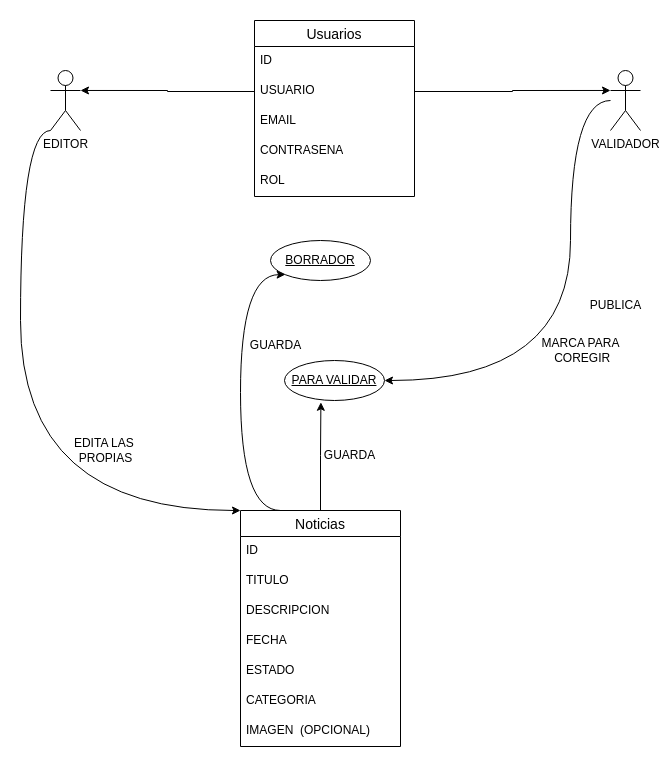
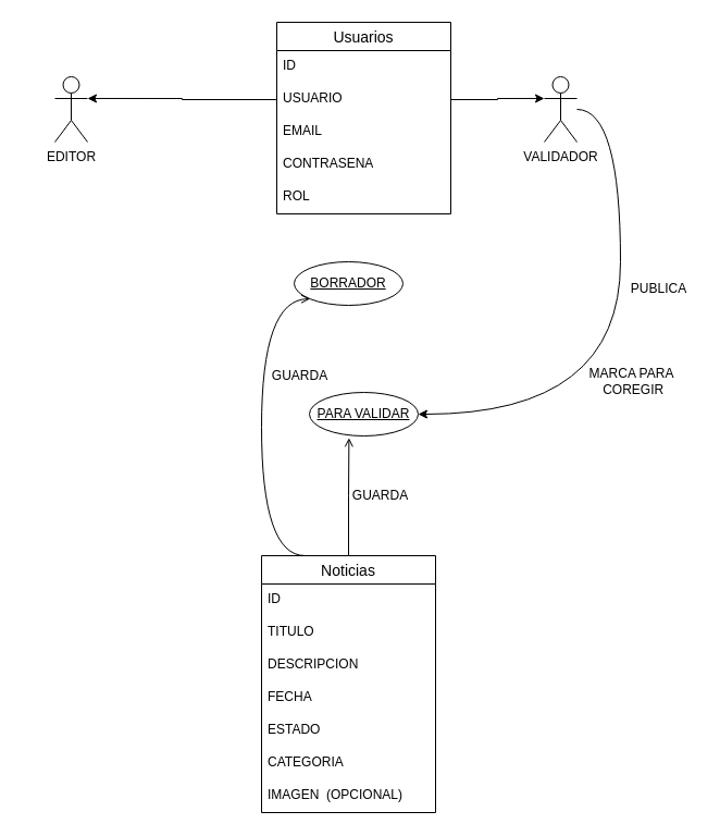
  <mxCell id="0" />
  <mxCell id="1" parent="0" />
  <mxCell id="2" value="Usuarios" style="swimlane;fontStyle=0;childLayout=stackLayout;horizontal=1;startSize=26;horizontalStack=0;resizeParent=1;resizeParentMax=0;resizeLast=0;collapsible=1;marginBottom=0;align=center;fontSize=14;" vertex="1" parent="1"><mxGeometry x="254" y="20" width="160" height="176" as="geometry" /></mxCell>
  <mxCell id="3" value="ID" style="text;strokeColor=none;fillColor=none;spacingLeft=4;spacingRight=4;overflow=hidden;rotatable=0;points=[[0,0.5],[1,0.5]];portConstraint=eastwest;fontSize=12;whiteSpace=wrap;html=1;" vertex="1" parent="2"><mxGeometry y="26" width="160" height="30" as="geometry" /></mxCell>
  <mxCell id="4" value="USUARIO" style="text;strokeColor=none;fillColor=none;spacingLeft=4;spacingRight=4;overflow=hidden;rotatable=0;points=[[0,0.5],[1,0.5]];portConstraint=eastwest;fontSize=12;whiteSpace=wrap;html=1;" vertex="1" parent="2"><mxGeometry y="56" width="160" height="30" as="geometry" /></mxCell>
  <mxCell id="5" value="EMAIL" style="text;strokeColor=none;fillColor=none;spacingLeft=4;spacingRight=4;overflow=hidden;rotatable=0;points=[[0,0.5],[1,0.5]];portConstraint=eastwest;fontSize=12;whiteSpace=wrap;html=1;" vertex="1" parent="2"><mxGeometry y="86" width="160" height="30" as="geometry" /></mxCell>
  <mxCell id="6" value="CONTRASENA" style="text;strokeColor=none;fillColor=none;spacingLeft=4;spacingRight=4;overflow=hidden;rotatable=0;points=[[0,0.5],[1,0.5]];portConstraint=eastwest;fontSize=12;whiteSpace=wrap;html=1;" vertex="1" parent="2"><mxGeometry y="116" width="160" height="30" as="geometry" /></mxCell>
  <mxCell id="7" value="ROL&lt;div&gt;&lt;br&gt;&lt;/div&gt;" style="text;strokeColor=none;fillColor=none;spacingLeft=4;spacingRight=4;overflow=hidden;rotatable=0;points=[[0,0.5],[1,0.5]];portConstraint=eastwest;fontSize=12;whiteSpace=wrap;html=1;" vertex="1" parent="2"><mxGeometry y="146" width="160" height="30" as="geometry" /></mxCell>
- <mxCell id="8" style="edgeStyle=orthogonalEdgeStyle;rounded=0;orthogonalLoop=1;jettySize=auto;html=1;exitX=0;exitY=1;exitDx=0;exitDy=0;exitPerimeter=0;entryX=0;entryY=0;entryDx=0;entryDy=0;curved=1;" edge="1" parent="1" source="9" target="17"><mxGeometry relative="1" as="geometry"><Array as="points"><mxPoint x="20" y="130" /><mxPoint x="20" y="510" /></Array></mxGeometry></mxCell>
  <mxCell id="9" value="EDITOR&lt;div&gt;&lt;br&gt;&lt;/div&gt;" style="shape=umlActor;verticalLabelPosition=bottom;verticalAlign=top;html=1;" vertex="1" parent="1"><mxGeometry x="50" y="70" width="30" height="60" as="geometry" /></mxCell>
  <mxCell id="10" style="edgeStyle=orthogonalEdgeStyle;rounded=0;orthogonalLoop=1;jettySize=auto;html=1;entryX=1;entryY=0.5;entryDx=0;entryDy=0;curved=1;" edge="1" parent="1" source="11" target="15"><mxGeometry relative="1" as="geometry"><Array as="points"><mxPoint x="570" y="100" /><mxPoint x="570" y="380" /></Array></mxGeometry></mxCell>
- <mxCell id="11" value="&lt;div&gt;VALIDADOR&lt;/div&gt;" style="shape=umlActor;verticalLabelPosition=bottom;verticalAlign=top;html=1;" vertex="1" parent="1"><mxGeometry x="610" y="70" width="30" height="60" as="geometry" /></mxCell>
+ <mxCell id="11" value="&lt;div&gt;VALIDADOR&lt;/div&gt;" style="shape=umlActor;verticalLabelPosition=bottom;verticalAlign=top;html=1;" vertex="1" parent="1"><mxGeometry x="500" y="70" width="30" height="60" as="geometry" /></mxCell>
  <mxCell id="12" style="edgeStyle=orthogonalEdgeStyle;rounded=0;orthogonalLoop=1;jettySize=auto;html=1;entryX=1;entryY=0.333;entryDx=0;entryDy=0;entryPerimeter=0;" edge="1" parent="1" source="4" target="9"><mxGeometry relative="1" as="geometry" /></mxCell>
  <mxCell id="13" style="edgeStyle=orthogonalEdgeStyle;rounded=0;orthogonalLoop=1;jettySize=auto;html=1;exitX=1;exitY=0.5;exitDx=0;exitDy=0;entryX=0;entryY=0.333;entryDx=0;entryDy=0;entryPerimeter=0;" edge="1" parent="1" source="4" target="11"><mxGeometry relative="1" as="geometry" /></mxCell>
  <mxCell id="14" value="BORRADOR" style="ellipse;whiteSpace=wrap;html=1;align=center;fontStyle=4;" vertex="1" parent="1"><mxGeometry x="270" y="240" width="100" height="40" as="geometry" /></mxCell>
  <mxCell id="15" value="PARA VALIDAR" style="ellipse;whiteSpace=wrap;html=1;align=center;fontStyle=4;" vertex="1" parent="1"><mxGeometry x="284" y="360" width="100" height="40" as="geometry" /></mxCell>
- <mxCell id="16" style="edgeStyle=orthogonalEdgeStyle;rounded=0;orthogonalLoop=1;jettySize=auto;html=1;exitX=0.25;exitY=0;exitDx=0;exitDy=0;entryX=0;entryY=1;entryDx=0;entryDy=0;curved=1;" edge="1" parent="1" source="17" target="14"><mxGeometry relative="1" as="geometry"><Array as="points"><mxPoint x="240" y="510" /><mxPoint x="240" y="274" /></Array></mxGeometry></mxCell>
+ <mxCell id="16" style="edgeStyle=orthogonalEdgeStyle;rounded=0;orthogonalLoop=1;jettySize=auto;html=1;exitX=0.25;exitY=0;exitDx=0;exitDy=0;entryX=0;entryY=1;entryDx=0;entryDy=0;curved=1;endArrow=open;" edge="1" parent="1" source="17" target="14"><mxGeometry relative="1" as="geometry"><Array as="points"><mxPoint x="240" y="510" /><mxPoint x="240" y="274" /></Array></mxGeometry></mxCell>
  <mxCell id="17" value="Noticias" style="swimlane;fontStyle=0;childLayout=stackLayout;horizontal=1;startSize=26;horizontalStack=0;resizeParent=1;resizeParentMax=0;resizeLast=0;collapsible=1;marginBottom=0;align=center;fontSize=14;" vertex="1" parent="1"><mxGeometry x="240" y="510" width="160" height="236" as="geometry" /></mxCell>
  <mxCell id="18" value="ID" style="text;strokeColor=none;fillColor=none;spacingLeft=4;spacingRight=4;overflow=hidden;rotatable=0;points=[[0,0.5],[1,0.5]];portConstraint=eastwest;fontSize=12;whiteSpace=wrap;html=1;" vertex="1" parent="17"><mxGeometry y="26" width="160" height="30" as="geometry" /></mxCell>
  <mxCell id="19" value="TITULO" style="text;strokeColor=none;fillColor=none;spacingLeft=4;spacingRight=4;overflow=hidden;rotatable=0;points=[[0,0.5],[1,0.5]];portConstraint=eastwest;fontSize=12;whiteSpace=wrap;html=1;" vertex="1" parent="17"><mxGeometry y="56" width="160" height="30" as="geometry" /></mxCell>
  <mxCell id="20" value="DESCRIPCION" style="text;strokeColor=none;fillColor=none;spacingLeft=4;spacingRight=4;overflow=hidden;rotatable=0;points=[[0,0.5],[1,0.5]];portConstraint=eastwest;fontSize=12;whiteSpace=wrap;html=1;" vertex="1" parent="17"><mxGeometry y="86" width="160" height="30" as="geometry" /></mxCell>
  <mxCell id="21" value="FECHA" style="text;strokeColor=none;fillColor=none;spacingLeft=4;spacingRight=4;overflow=hidden;rotatable=0;points=[[0,0.5],[1,0.5]];portConstraint=eastwest;fontSize=12;whiteSpace=wrap;html=1;" vertex="1" parent="17"><mxGeometry y="116" width="160" height="30" as="geometry" /></mxCell>
  <mxCell id="22" value="&lt;div&gt;ESTADO&lt;/div&gt;" style="text;strokeColor=none;fillColor=none;spacingLeft=4;spacingRight=4;overflow=hidden;rotatable=0;points=[[0,0.5],[1,0.5]];portConstraint=eastwest;fontSize=12;whiteSpace=wrap;html=1;" vertex="1" parent="17"><mxGeometry y="146" width="160" height="30" as="geometry" /></mxCell>
  <mxCell id="23" value="&lt;div&gt;CATEGORIA&lt;/div&gt;" style="text;strokeColor=none;fillColor=none;spacingLeft=4;spacingRight=4;overflow=hidden;rotatable=0;points=[[0,0.5],[1,0.5]];portConstraint=eastwest;fontSize=12;whiteSpace=wrap;html=1;" vertex="1" parent="17"><mxGeometry y="176" width="160" height="30" as="geometry" /></mxCell>
  <mxCell id="24" value="&lt;div&gt;IMAGEN&amp;nbsp; (OPCIONAL)&lt;/div&gt;" style="text;strokeColor=none;fillColor=none;spacingLeft=4;spacingRight=4;overflow=hidden;rotatable=0;points=[[0,0.5],[1,0.5]];portConstraint=eastwest;fontSize=12;whiteSpace=wrap;html=1;" vertex="1" parent="17"><mxGeometry y="206" width="160" height="30" as="geometry" /></mxCell>
- <mxCell id="25" value="EDITA LAS&amp;nbsp;&lt;div&gt;PROPIAS&lt;/div&gt;" style="text;html=1;align=center;verticalAlign=middle;resizable=0;points=[];autosize=1;strokeColor=none;fillColor=none;" vertex="1" parent="1"><mxGeometry x="60" y="430" width="90" height="40" as="geometry" /></mxCell>
- <mxCell id="26" style="edgeStyle=orthogonalEdgeStyle;rounded=0;orthogonalLoop=1;jettySize=auto;html=1;entryX=0.364;entryY=1.045;entryDx=0;entryDy=0;entryPerimeter=0;" edge="1" parent="1" source="17" target="15"><mxGeometry relative="1" as="geometry" /></mxCell>
+ <mxCell id="26" style="edgeStyle=orthogonalEdgeStyle;rounded=0;orthogonalLoop=1;jettySize=auto;html=1;entryX=0.364;entryY=1.045;entryDx=0;entryDy=0;entryPerimeter=0;endArrow=open;" edge="1" parent="1" source="17" target="15"><mxGeometry relative="1" as="geometry" /></mxCell>
  <mxCell id="27" value="GUARDA" style="text;html=1;align=center;verticalAlign=middle;resizable=0;points=[];autosize=1;strokeColor=none;fillColor=none;" vertex="1" parent="1"><mxGeometry x="314" y="440" width="70" height="30" as="geometry" /></mxCell>
  <mxCell id="28" value="GUARDA" style="text;html=1;align=center;verticalAlign=middle;resizable=0;points=[];autosize=1;strokeColor=none;fillColor=none;" vertex="1" parent="1"><mxGeometry x="240" y="330" width="70" height="30" as="geometry" /></mxCell>
- <mxCell id="29" value="PUBLICA" style="text;html=1;align=center;verticalAlign=middle;resizable=0;points=[];autosize=1;strokeColor=none;fillColor=none;" vertex="1" parent="1"><mxGeometry x="580" y="290" width="70" height="30" as="geometry" /></mxCell>
+ <mxCell id="29" value="PUBLICA" style="text;html=1;align=center;verticalAlign=middle;resizable=0;points=[];autosize=1;strokeColor=none;fillColor=none;" vertex="1" parent="1"><mxGeometry x="570" y="250" width="70" height="30" as="geometry" /></mxCell>
  <mxCell id="30" value="MARCA PARA&lt;div&gt;&amp;nbsp;COREGIR&lt;/div&gt;" style="text;html=1;align=center;verticalAlign=middle;resizable=0;points=[];autosize=1;strokeColor=none;fillColor=none;" vertex="1" parent="1"><mxGeometry x="530" y="330" width="100" height="40" as="geometry" /></mxCell>
